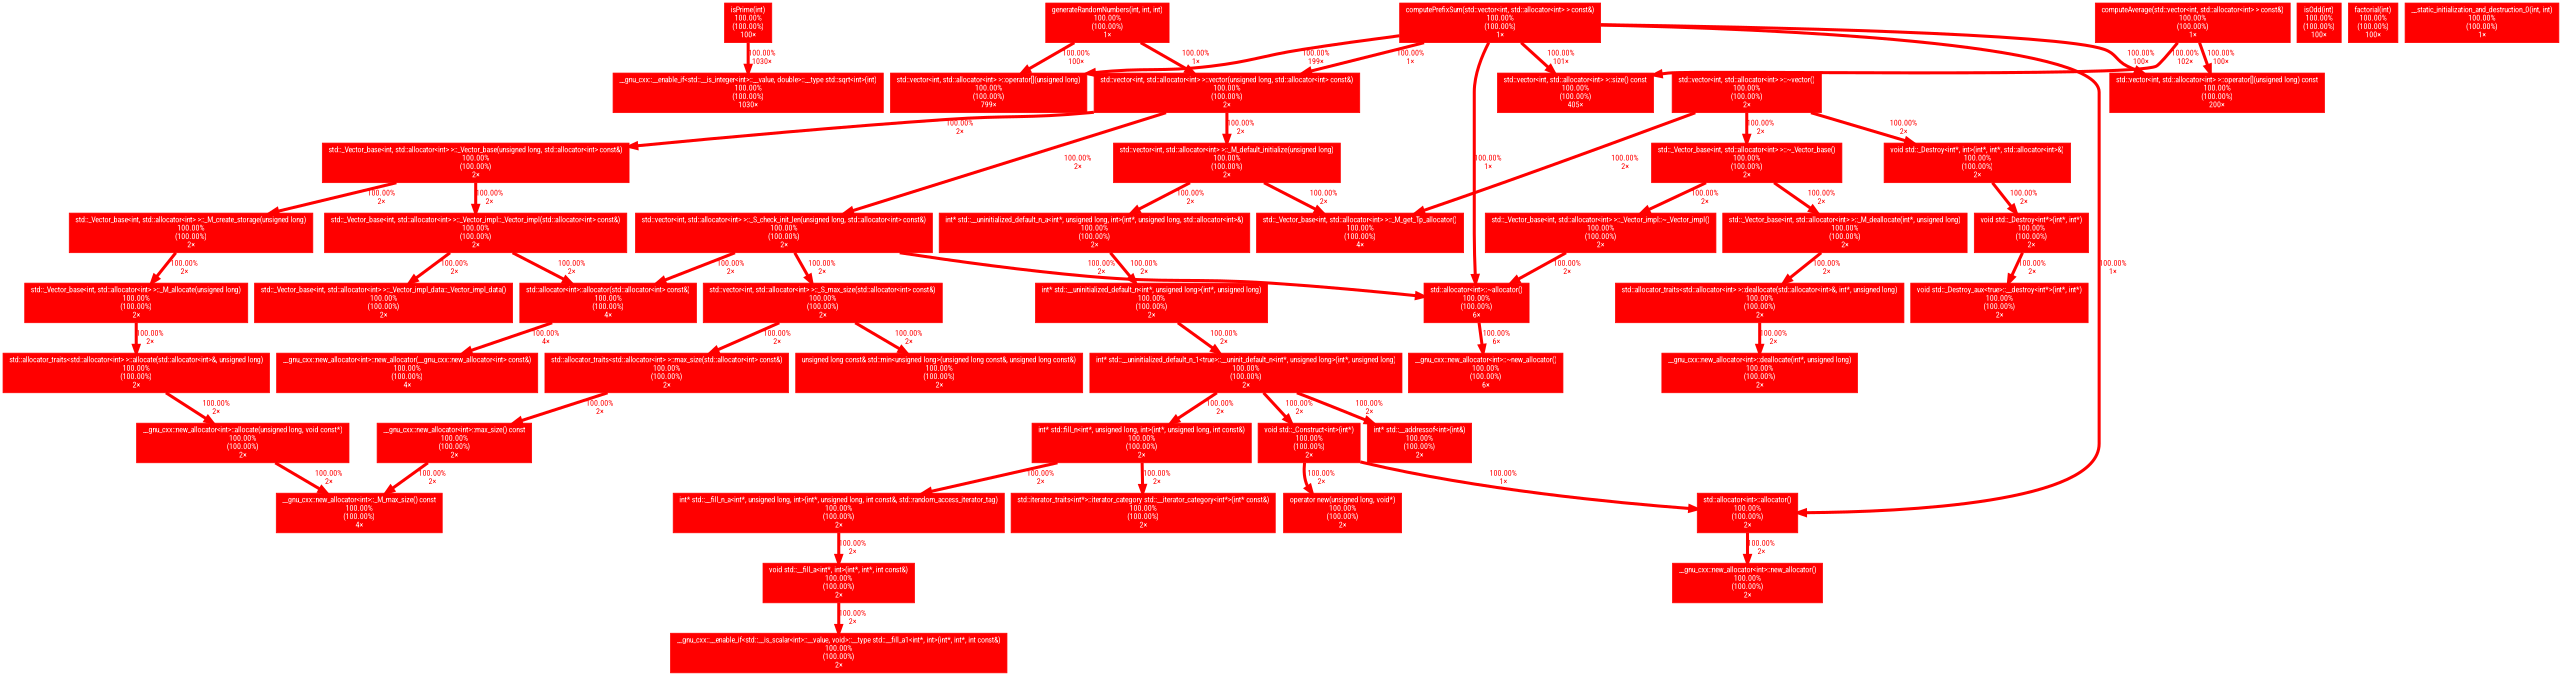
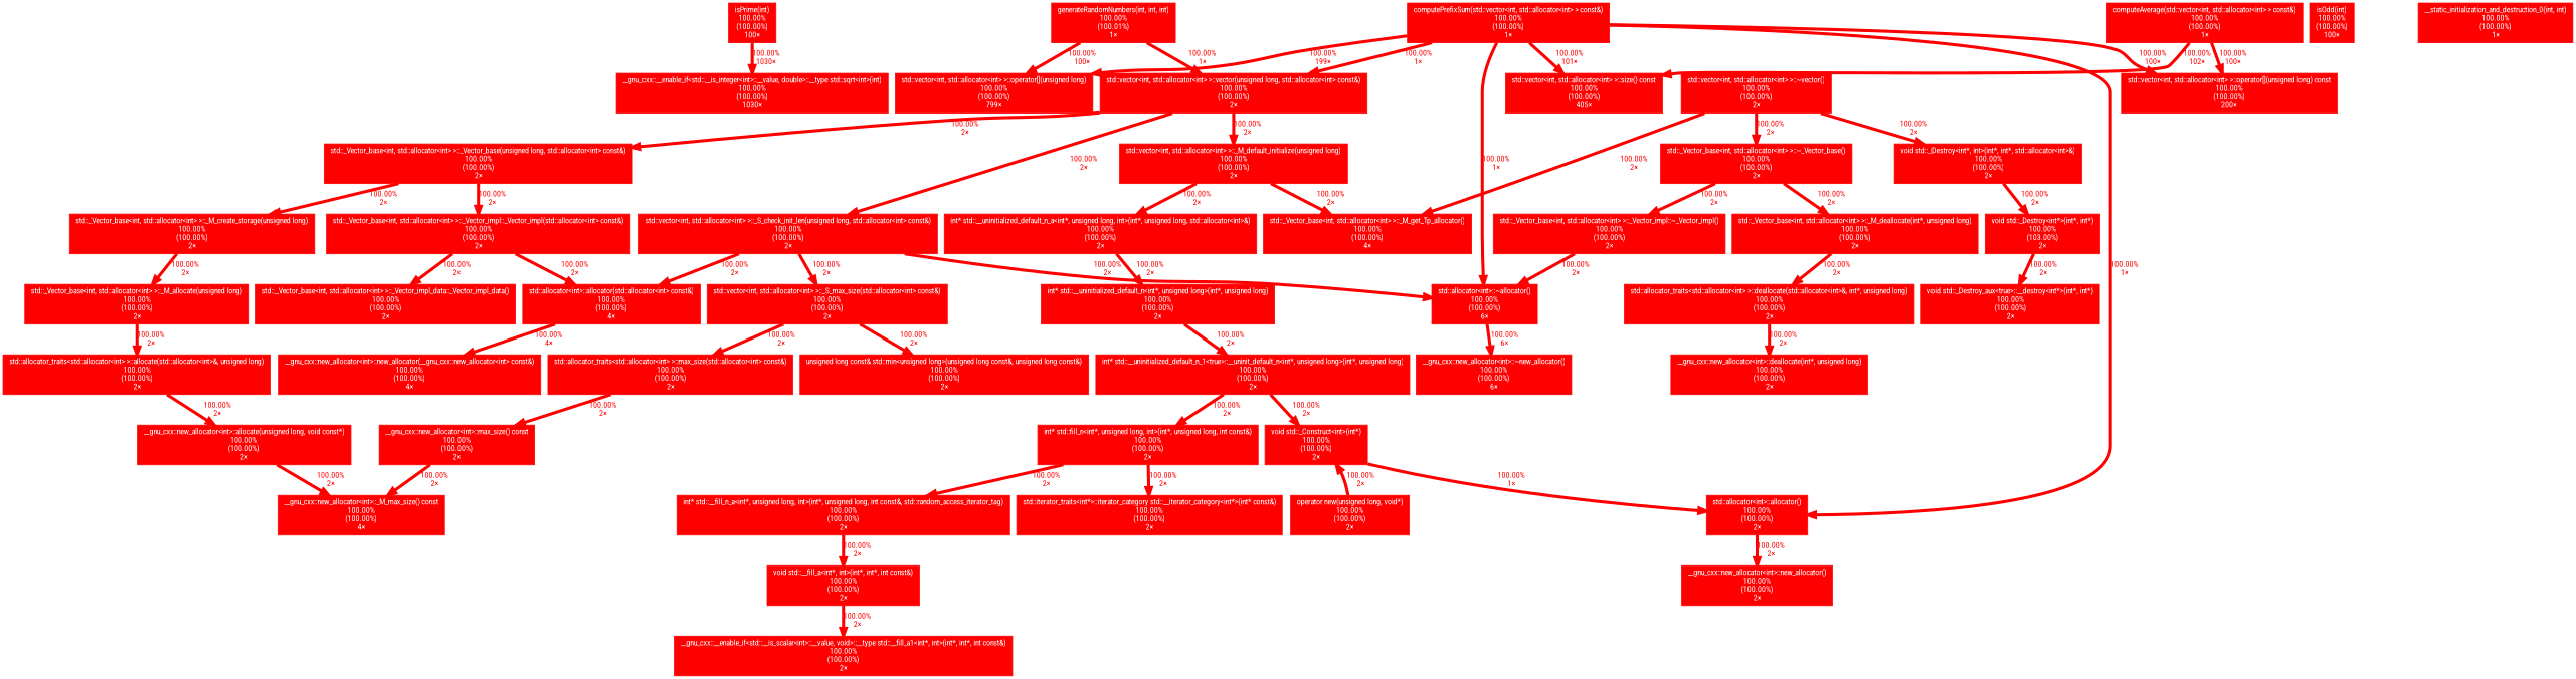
  digraph {
    fontname="Roboto Condensed"
    nodesep=0.125
    ranksep=0.25
    node [color="#ff0000" fontcolor="#ffffff" fontname="Roboto Condensed" fontsize=10.00 shape=box style=filled]
    edge [arrowsize=1.00 color="#ff0000" fontcolor="#ff0000" fontname="Roboto Condensed" fontsize=10.00 labeldistance=4.00 penwidth=4.00]
    n1 [height=0 label="__gnu_cxx::__enable_if<std::__is_integer<int>::__value, double>::__type std::sqrt<int>(int)\n100.00%\n(100.00%)\n1030×" width=0]
    n2 [height=0 label="std::vector<int, std::allocator<int> >::operator[](unsigned long)\n100.00%\n(100.00%)\n799×" width=0]
    n3 [height=0 label="std::vector<int, std::allocator<int> >::size() const\n100.00%\n(100.00%)\n405×" width=0]
    n4 [height=0 label="std::vector<int, std::allocator<int> >::operator[](unsigned long) const\n100.00%\n(100.00%)\n200×" width=0]
    n5 [height=0 label="isOdd(int)\n100.00%\n(100.00%)\n100×" width=0]
    n6 [height=0 label="isPrime(int)\n100.00%\n(100.00%)\n100×" width=0]
-   n7 [height=0 label="factorial(int)\n100.00%\n(100.00%)\n100×" width=0]
    n8 [height=0 label="__gnu_cxx::new_allocator<int>::~new_allocator()\n100.00%\n(100.00%)\n6×" width=0]
    n9 [height=0 label="std::allocator<int>::~allocator()\n100.00%\n(100.00%)\n6×" width=0]
    n10 [height=0 label="__gnu_cxx::new_allocator<int>::new_allocator(__gnu_cxx::new_allocator<int> const&)\n100.00%\n(100.00%)\n4×" width=0]
    n11 [height=0 label="__gnu_cxx::new_allocator<int>::_M_max_size() const\n100.00%\n(100.00%)\n4×" width=0]
    n12 [height=0 label="std::allocator<int>::allocator(std::allocator<int> const&)\n100.00%\n(100.00%)\n4×" width=0]
    n13 [height=0 label="std::_Vector_base<int, std::allocator<int> >::_M_get_Tp_allocator()\n100.00%\n(100.00%)\n4×" width=0]
    n14 [height=0 label="__gnu_cxx::new_allocator<int>::deallocate(int*, unsigned long)\n100.00%\n(100.00%)\n2×" width=0]
    n15 [height=0 label="__gnu_cxx::new_allocator<int>::allocate(unsigned long, void const*)\n100.00%\n(100.00%)\n2×" width=0]
    n16 [height=0 label="__gnu_cxx::new_allocator<int>::new_allocator()\n100.00%\n(100.00%)\n2×" width=0]
    n17 [height=0 label="__gnu_cxx::new_allocator<int>::max_size() const\n100.00%\n(100.00%)\n2×" width=0]
    n18 [height=0 label="std::allocator<int>::allocator()\n100.00%\n(100.00%)\n2×" width=0]
    n19 [height=0 label="void std::_Destroy_aux<true>::__destroy<int*>(int*, int*)\n100.00%\n(100.00%)\n2×" width=0]
    n20 [height=0 label="std::_Vector_base<int, std::allocator<int> >::_M_allocate(unsigned long)\n100.00%\n(100.00%)\n2×" width=0]
    n21 [height=0 label="std::allocator_traits<std::allocator<int> >::allocate(std::allocator<int>&, unsigned long)\n100.00%\n(100.00%)\n2×" width=0]
    n22 [height=0 label="std::_Vector_base<int, std::allocator<int> >::_Vector_impl::_Vector_impl(std::allocator<int> const&)\n100.00%\n(100.00%)\n2×" width=0]
    n23 [height=0 label="std::_Vector_base<int, std::allocator<int> >::_Vector_impl_data::_Vector_impl_data()\n100.00%\n(100.00%)\n2×" width=0]
    n24 [height=0 label="std::_Vector_base<int, std::allocator<int> >::_Vector_impl::~_Vector_impl()\n100.00%\n(100.00%)\n2×" width=0]
    n25 [height=0 label="std::_Vector_base<int, std::allocator<int> >::_M_deallocate(int*, unsigned long)\n100.00%\n(100.00%)\n2×" width=0]
    n26 [height=0 label="std::allocator_traits<std::allocator<int> >::deallocate(std::allocator<int>&, int*, unsigned long)\n100.00%\n(100.00%)\n2×" width=0]
    n27 [height=0 label="std::_Vector_base<int, std::allocator<int> >::_M_create_storage(unsigned long)\n100.00%\n(100.00%)\n2×" width=0]
    n28 [height=0 label="std::_Vector_base<int, std::allocator<int> >::_Vector_base(unsigned long, std::allocator<int> const&)\n100.00%\n(100.00%)\n2×" width=0]
    n29 [height=0 label="std::_Vector_base<int, std::allocator<int> >::~_Vector_base()\n100.00%\n(100.00%)\n2×" width=0]
    n30 [height=0 label="std::allocator_traits<std::allocator<int> >::max_size(std::allocator<int> const&)\n100.00%\n(100.00%)\n2×" width=0]
    n31 [height=0 label="int* std::__uninitialized_default_n_1<true>::__uninit_default_n<int*, unsigned long>(int*, unsigned long)\n100.00%\n(100.00%)\n2×" width=0]
    n32 [height=0 label="void std::_Construct<int>(int*)\n100.00%\n(100.00%)\n2×" width=0]
-   n33 [height=0 label="int* std::__addressof<int>(int&)\n100.00%\n(100.00%)\n2×" width=0]
    n34 [height=0 label="int* std::fill_n<int*, unsigned long, int>(int*, unsigned long, int const&)\n100.00%\n(100.00%)\n2×" width=0]
    n35 [height=0 label="operator new(unsigned long, void*)\n100.00%\n(100.00%)\n2×" width=0]
    n36 [height=0 label="int* std::__fill_n_a<int*, unsigned long, int>(int*, unsigned long, int const&, std::random_access_iterator_tag)\n100.00%\n(100.00%)\n2×" width=0]
    n37 [height=0 label="std::iterator_traits<int*>::iterator_category std::__iterator_category<int*>(int* const&)\n100.00%\n(100.00%)\n2×" width=0]
    n38 [height=0 label="void std::__fill_a<int*, int>(int*, int*, int const&)\n100.00%\n(100.00%)\n2×" width=0]
    n39 [height=0 label="std::vector<int, std::allocator<int> >::_S_max_size(std::allocator<int> const&)\n100.00%\n(100.00%)\n2×" width=0]
    n40 [height=0 label="unsigned long const& std::min<unsigned long>(unsigned long const&, unsigned long const&)\n100.00%\n(100.00%)\n2×" width=0]
    n41 [height=0 label="std::vector<int, std::allocator<int> >::_S_check_init_len(unsigned long, std::allocator<int> const&)\n100.00%\n(100.00%)\n2×" width=0]
    n42 [height=0 label="std::vector<int, std::allocator<int> >::_M_default_initialize(unsigned long)\n100.00%\n(100.00%)\n2×" width=0]
    n43 [height=0 label="int* std::__uninitialized_default_n_a<int*, unsigned long, int>(int*, unsigned long, std::allocator<int>&)\n100.00%\n(100.00%)\n2×" width=0]
    n44 [height=0 label="int* std::__uninitialized_default_n<int*, unsigned long>(int*, unsigned long)\n100.00%\n(100.00%)\n2×" width=0]
    n45 [height=0 label="std::vector<int, std::allocator<int> >::vector(unsigned long, std::allocator<int> const&)\n100.00%\n(100.00%)\n2×" width=0]
    n46 [height=0 label="std::vector<int, std::allocator<int> >::~vector()\n100.00%\n(100.00%)\n2×" width=0]
    n47 [height=0 label="void std::_Destroy<int*, int>(int*, int*, std::allocator<int>&)\n100.00%\n(100.00%)\n2×" width=0]
-   n48 [height=0 label="void std::_Destroy<int*>(int*, int*)\n100.00%\n(100.00%)\n2×" width=0]
+   n48 [height=0 label="void std::_Destroy<int*>(int*, int*)\n100.00%\n(103.00%)\n2×" width=0]
    n49 [height=0 label="__gnu_cxx::__enable_if<std::__is_scalar<int>::__value, void>::__type std::__fill_a1<int*, int>(int*, int*, int const&)\n100.00%\n(100.00%)\n2×" width=0]
    n50 [height=0 label="computeAverage(std::vector<int, std::allocator<int> > const&)\n100.00%\n(100.00%)\n1×" width=0]
    n51 [height=0 label="computePrefixSum(std::vector<int, std::allocator<int> > const&)\n100.00%\n(100.00%)\n1×" width=0]
-   n52 [height=0 label="generateRandomNumbers(int, int, int)\n100.00%\n(100.00%)\n1×" width=0]
+   n52 [height=0 label="generateRandomNumbers(int, int, int)\n100.00%\n(100.01%)\n1×" width=0]
    n53 [height=0 label="__static_initialization_and_destruction_0(int, int)\n100.00%\n(100.00%)\n1×" width=0]
    n6 -> n1 [label="100.00%\n1030×"]
    n9 -> n8 [label="100.00%\n6×"]
    n12 -> n10 [label="100.00%\n4×"]
    n15 -> n11 [label="100.00%\n2×"]
    n17 -> n11 [label="100.00%\n2×"]
    n18 -> n16 [label="100.00%\n2×"]
    n20 -> n21 [label="100.00%\n2×"]
    n21 -> n15 [label="100.00%\n2×"]
    n22 -> n12 [label="100.00%\n2×"]
    n22 -> n23 [label="100.00%\n2×"]
    n24 -> n9 [label="100.00%\n2×"]
    n25 -> n26 [label="100.00%\n2×"]
    n26 -> n14 [label="100.00%\n2×"]
    n27 -> n20 [label="100.00%\n2×"]
    n28 -> n22 [label="100.00%\n2×"]
    n28 -> n27 [label="100.00%\n2×"]
    n29 -> n24 [label="100.00%\n2×"]
    n29 -> n25 [label="100.00%\n2×"]
    n30 -> n17 [label="100.00%\n2×"]
    n31 -> n32 [label="100.00%\n2×"]
-   n31 -> n33 [label="100.00%\n2×"]
    n31 -> n34 [label="100.00%\n2×"]
    n32 -> n18 [label="100.00%\n1×"]
-   n32 -> n35 [label="100.00%\n2×"]
+   n35 -> n32 [label="100.00%\n2×"]
    n34 -> n36 [label="100.00%\n2×"]
    n34 -> n37 [label="100.00%\n2×"]
    n36 -> n38 [label="100.00%\n2×"]
    n38 -> n49 [label="100.00%\n2×"]
    n39 -> n30 [label="100.00%\n2×"]
    n39 -> n40 [label="100.00%\n2×"]
    n41 -> n9 [label="100.00%\n2×"]
    n41 -> n12 [label="100.00%\n2×"]
    n41 -> n39 [label="100.00%\n2×"]
    n42 -> n13 [label="100.00%\n2×"]
    n42 -> n43 [label="100.00%\n2×"]
    n43 -> n44 [label="100.00%\n2×"]
    n44 -> n31 [label="100.00%\n2×"]
    n45 -> n28 [label="100.00%\n2×"]
    n45 -> n41 [label="100.00%\n2×"]
    n45 -> n42 [label="100.00%\n2×"]
    n46 -> n13 [label="100.00%\n2×"]
    n46 -> n29 [label="100.00%\n2×"]
    n46 -> n47 [label="100.00%\n2×"]
    n47 -> n48 [label="100.00%\n2×"]
    n48 -> n19 [label="100.00%\n2×"]
    n50 -> n3 [label="100.00%\n102×"]
    n50 -> n4 [label="100.00%\n100×"]
    n51 -> n2 [label="100.00%\n199×"]
    n51 -> n3 [label="100.00%\n101×"]
    n51 -> n4 [label="100.00%\n100×"]
    n51 -> n9 [label="100.00%\n1×"]
    n51 -> n18 [label="100.00%\n1×"]
    n51 -> n45 [label="100.00%\n1×"]
    n52 -> n2 [label="100.00%\n100×"]
    n52 -> n45 [label="100.00%\n1×"]
  }
